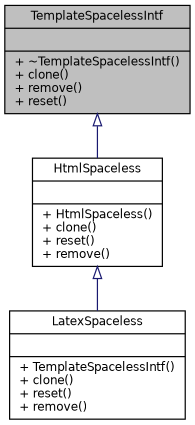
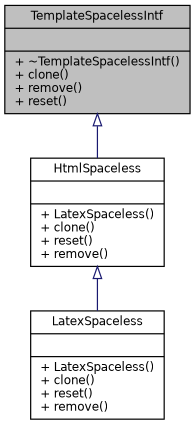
  digraph {
    node [color=black fillcolor=white fontname=Helvetica fontsize=10 shape=record style=filled]
    edge [arrowtail=onormal color=midnightblue dir=back fontname=Helvetica fontsize=10 labelfontname=Helvetica labelfontsize=10 style=solid]
    n1 [fillcolor=grey75 fontcolor=black height=0.2 label="{TemplateSpacelessIntf\n||+ ~TemplateSpacelessIntf()\l+ clone()\l+ remove()\l+ reset()\l}" width=0.4]
-   n2 [height=0.2 label="{HtmlSpaceless\n||+ HtmlSpaceless()\l+ clone()\l+ reset()\l+ remove()\l}" width=0.4]
-   n3 [height=0.2 label="{LatexSpaceless\n||+ TemplateSpacelessIntf()\l+ clone()\l+ reset()\l+ remove()\l}" width=0.4]
+   n2 [height=0.2 label="{HtmlSpaceless\n||+ LatexSpaceless()\l+ clone()\l+ reset()\l+ remove()\l}" width=0.4]
+   n3 [height=0.2 label="{LatexSpaceless\n||+ LatexSpaceless()\l+ clone()\l+ reset()\l+ remove()\l}" width=0.4]
    n1 -> n2
    n2 -> n3
  }
